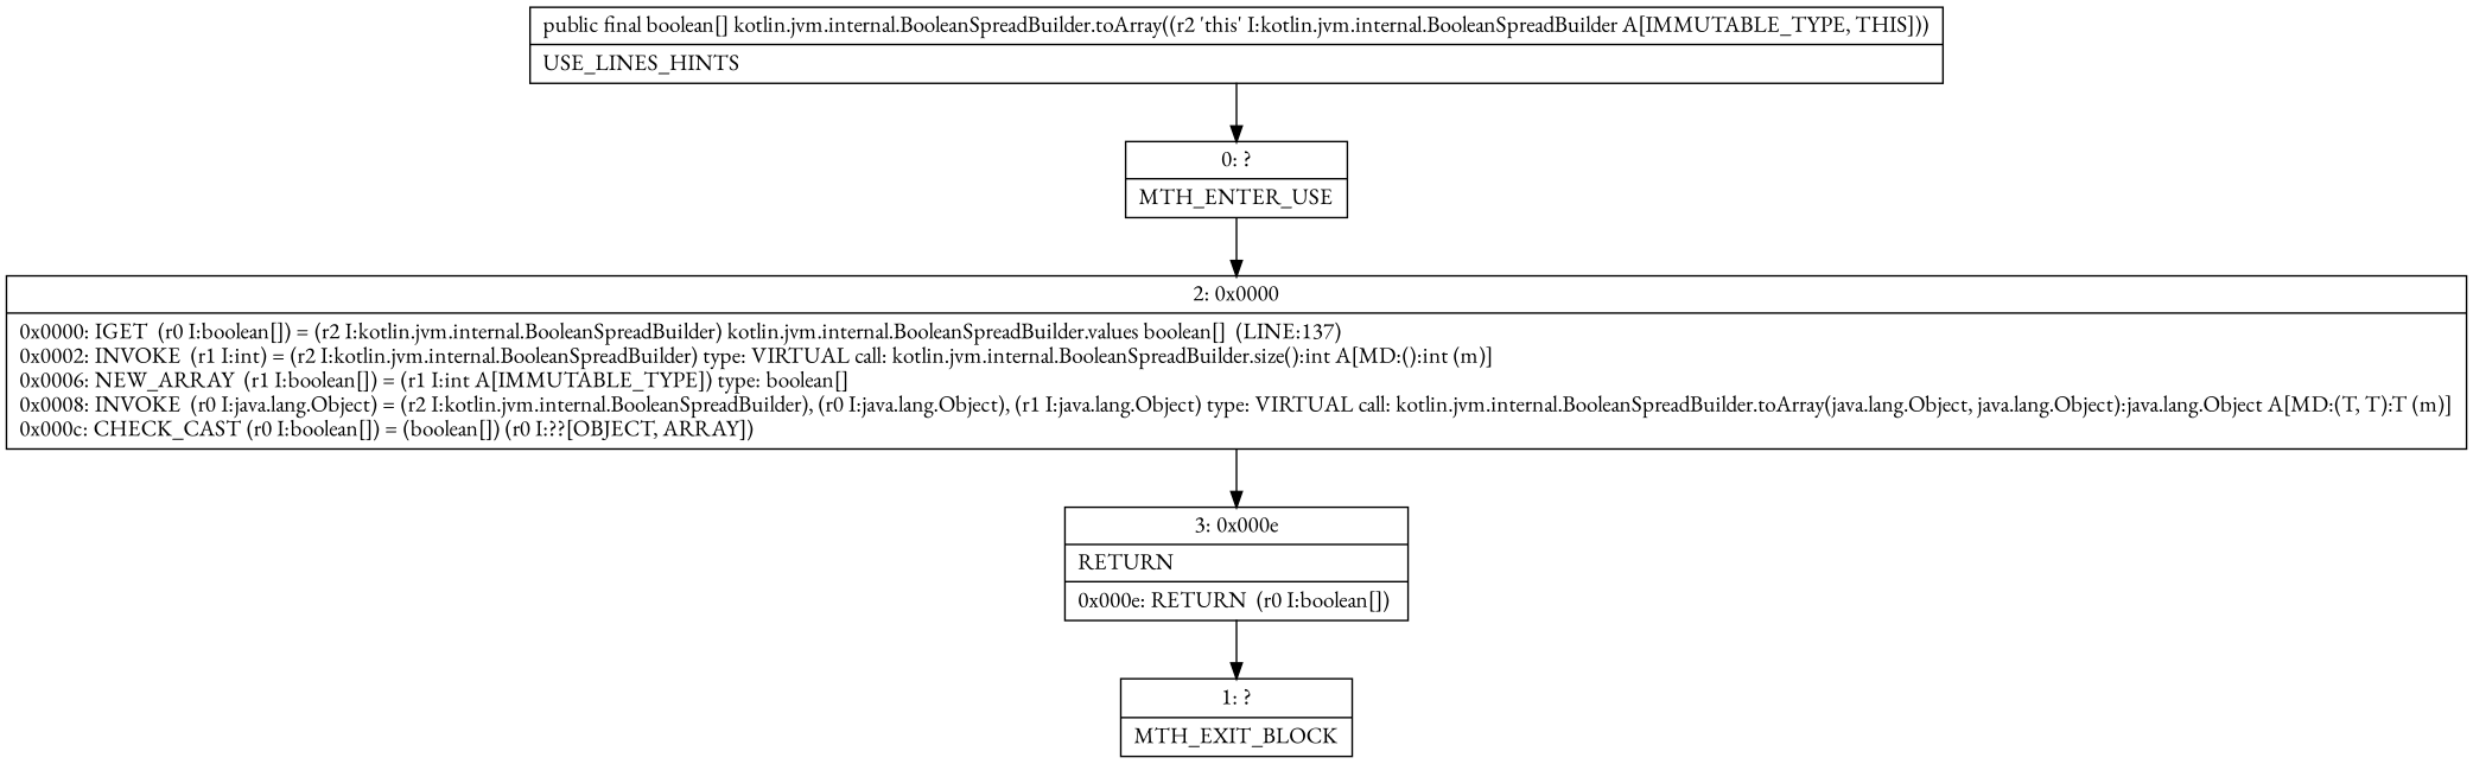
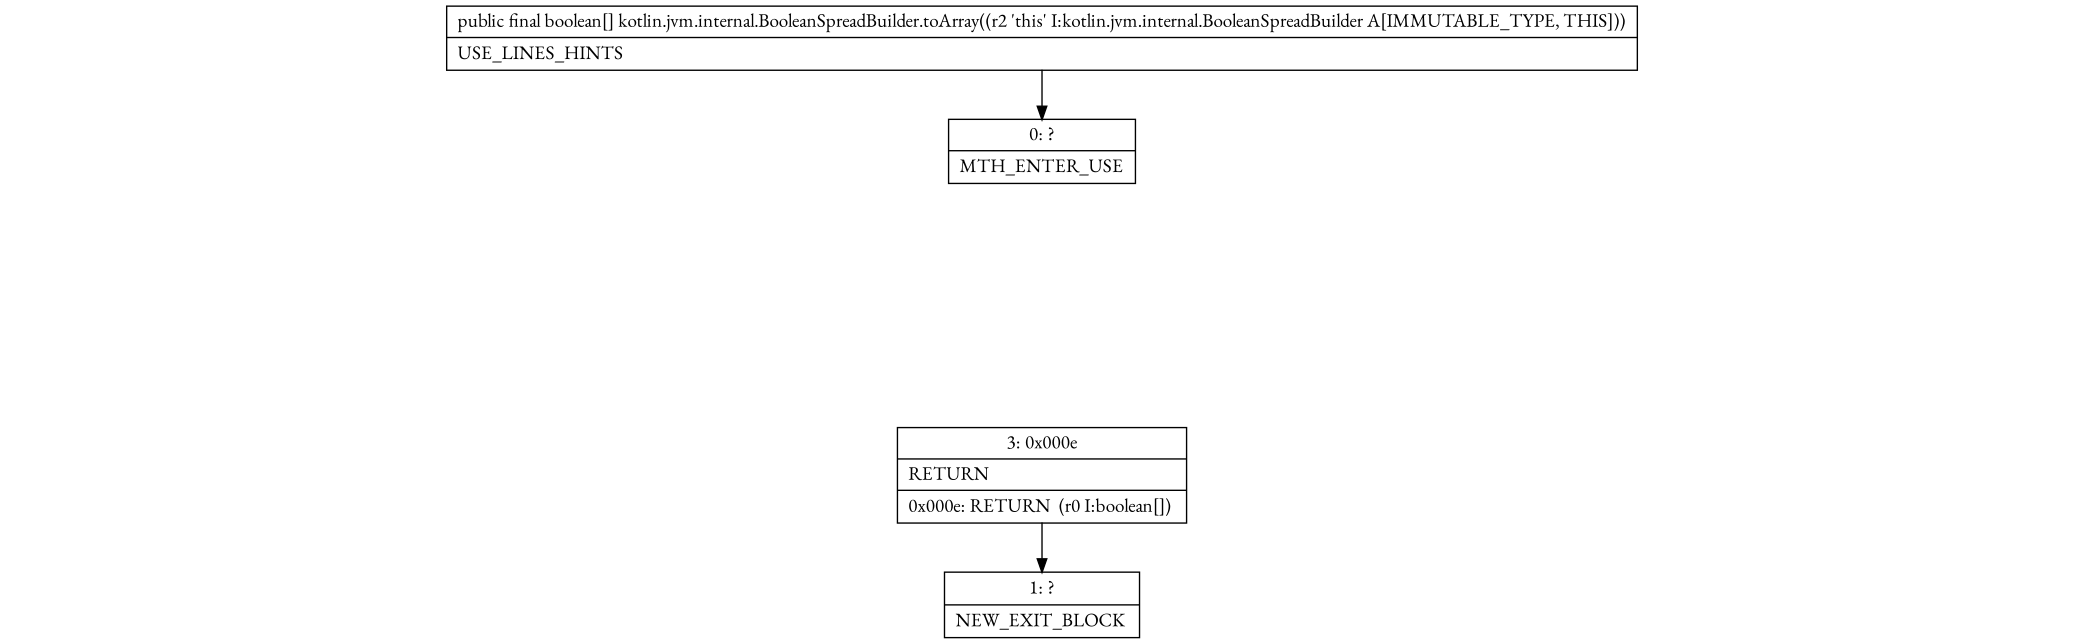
  digraph {
    fontname="EB Garamond"
    node [fontname="EB Garamond" shape=record]
    edge [fontname="EB Garamond"]
    n1 [label="{0\:\ ?|MTH_ENTER_USE\l}"]
-   n2 [label="{2\:\ 0x0000|0x0000: IGET  (r0 I:boolean[]) = (r2 I:kotlin.jvm.internal.BooleanSpreadBuilder) kotlin.jvm.internal.BooleanSpreadBuilder.values boolean[]  (LINE:137)\l0x0002: INVOKE  (r1 I:int) = (r2 I:kotlin.jvm.internal.BooleanSpreadBuilder) type: VIRTUAL call: kotlin.jvm.internal.BooleanSpreadBuilder.size():int A[MD:():int (m)]\l0x0006: NEW_ARRAY  (r1 I:boolean[]) = (r1 I:int A[IMMUTABLE_TYPE]) type: boolean[] \l0x0008: INVOKE  (r0 I:java.lang.Object) = (r2 I:kotlin.jvm.internal.BooleanSpreadBuilder), (r0 I:java.lang.Object), (r1 I:java.lang.Object) type: VIRTUAL call: kotlin.jvm.internal.BooleanSpreadBuilder.toArray(java.lang.Object, java.lang.Object):java.lang.Object A[MD:(T, T):T (m)]\l0x000c: CHECK_CAST (r0 I:boolean[]) = (boolean[]) (r0 I:??[OBJECT, ARRAY]) \l}"]
    n3 [label="{3\:\ 0x000e|RETURN\l|0x000e: RETURN  (r0 I:boolean[]) \l}"]
-   n4 [label="{1\:\ ?|MTH_EXIT_BLOCK\l}"]
+   n4 [label="{1\:\ ?|NEW_EXIT_BLOCK\l}"]
    n5 [label="{public final boolean[] kotlin.jvm.internal.BooleanSpreadBuilder.toArray((r2 'this' I:kotlin.jvm.internal.BooleanSpreadBuilder A[IMMUTABLE_TYPE, THIS]))  | USE_LINES_HINTS\l}"]
-   n1 -> n2
-   n2 -> n3
    n3 -> n4
    n5 -> n1
  }
